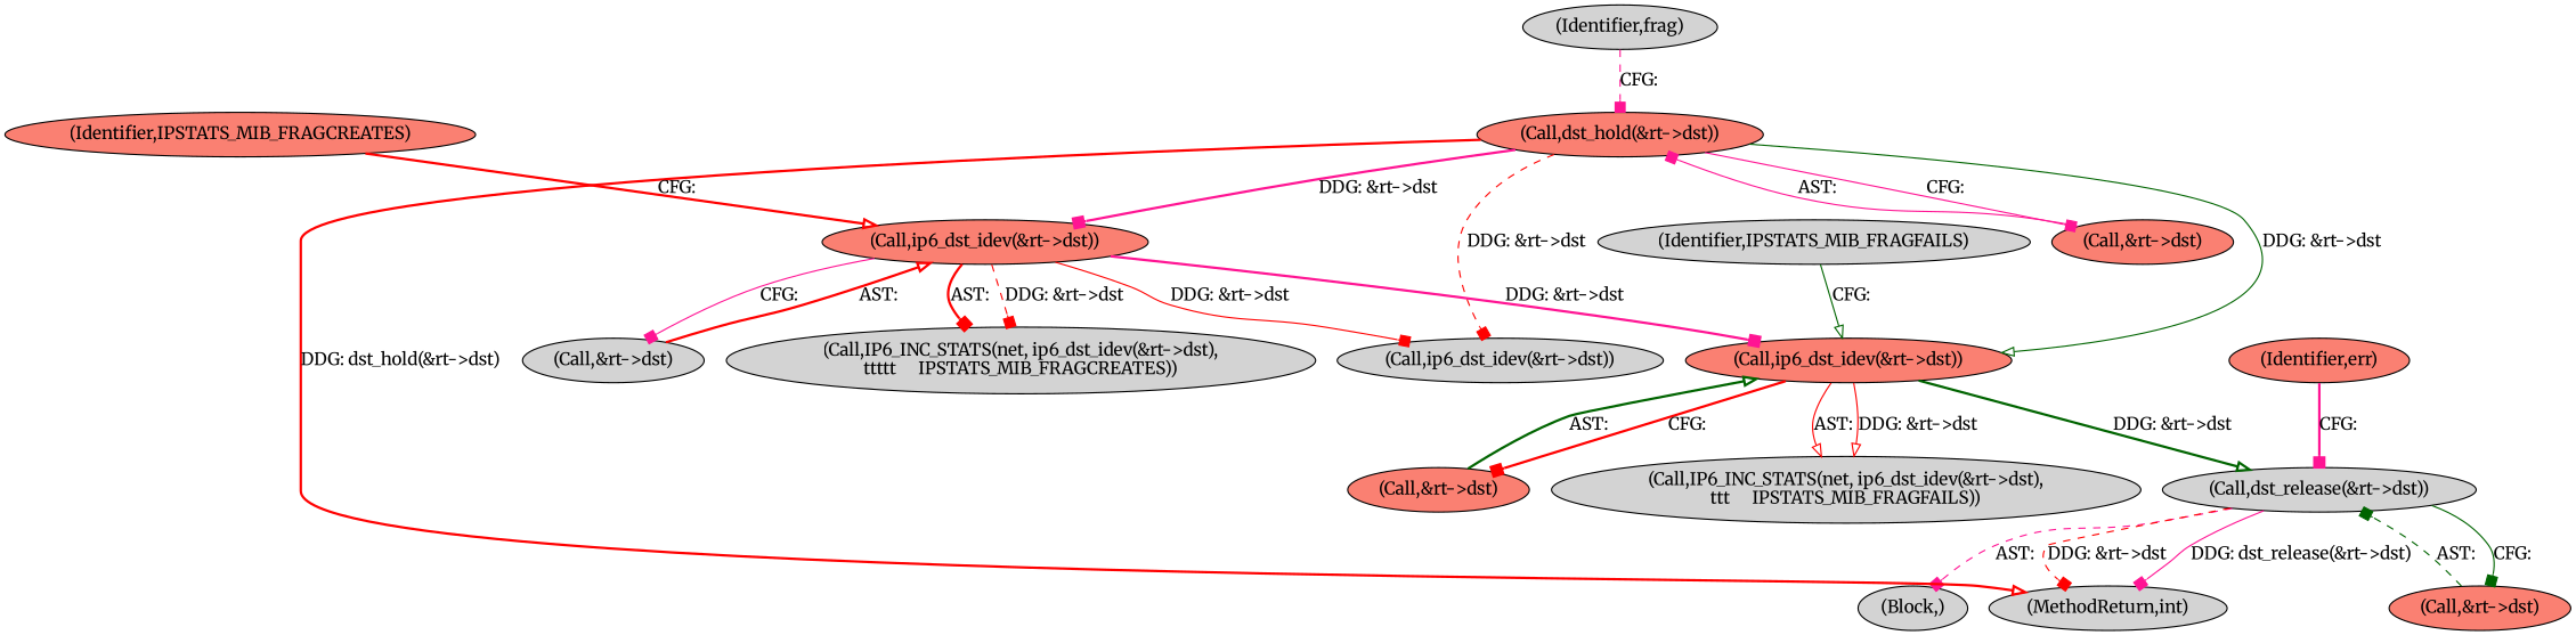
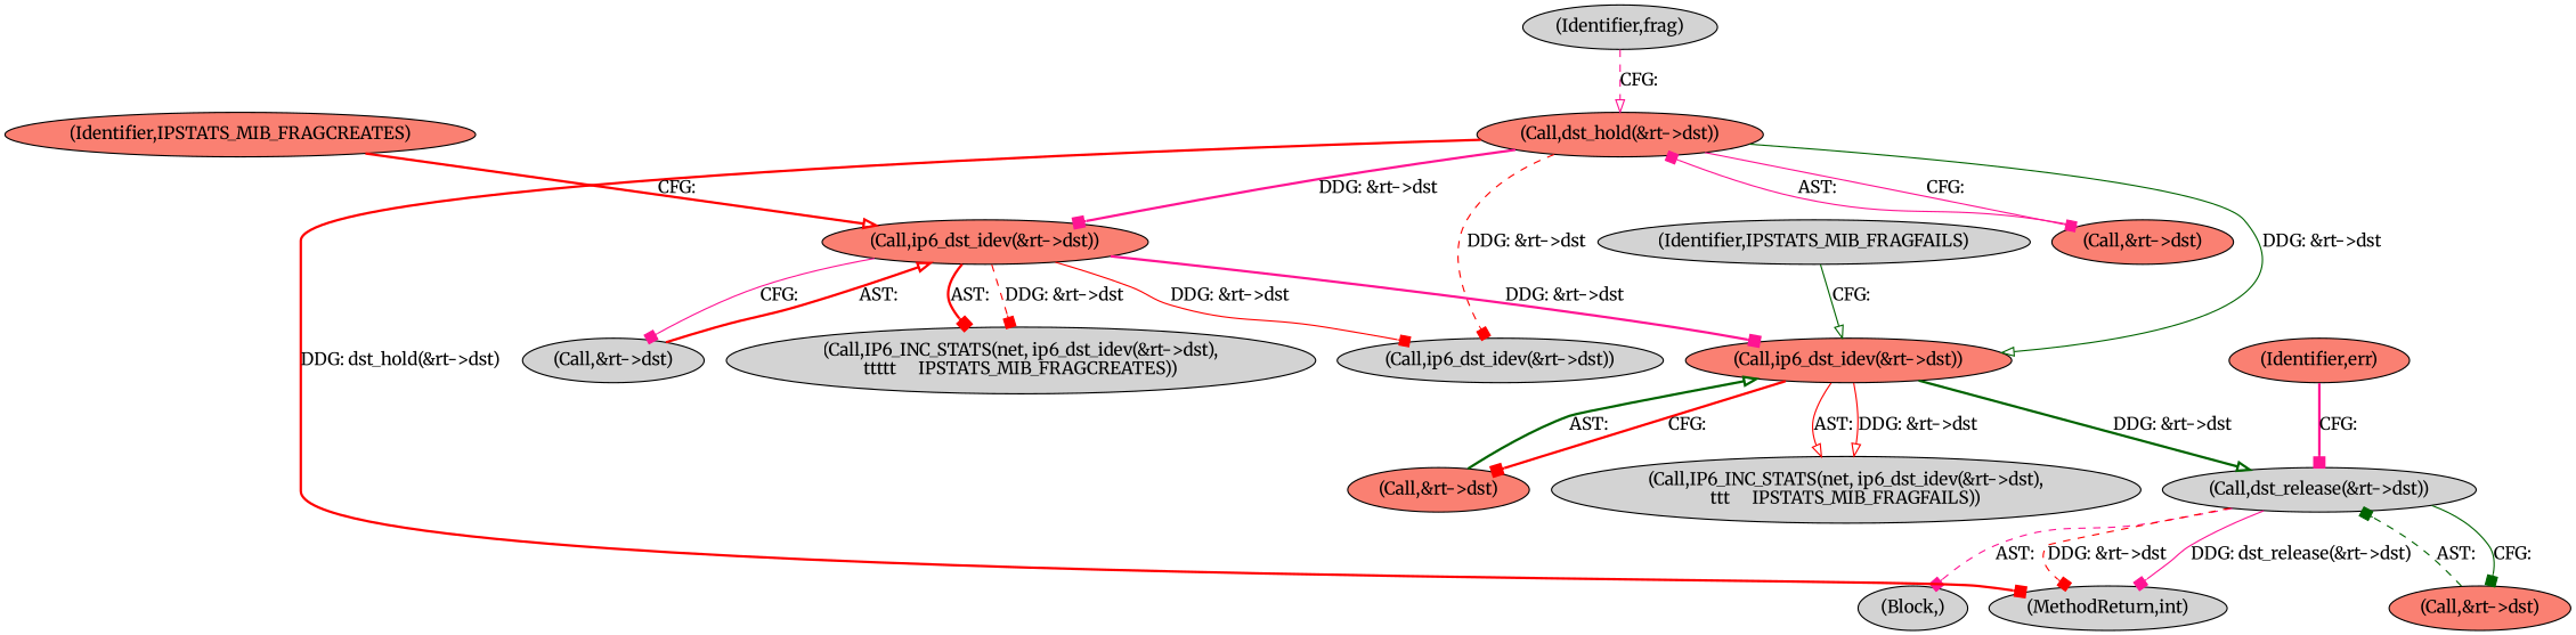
  digraph {
    fontname=Merriweather
    node [fillcolor=lightgrey fontname=Merriweather style=filled]
    edge [arrowhead=box color=red fontname=Merriweather style=solid]
    n1 [label="(Call,dst_release(&rt->dst))"]
    n2 [fillcolor=salmon label="(Call,&rt->dst)"]
    n3 [label="(Block,)"]
    n4 [label="(MethodReturn,int)"]
    n5 [fillcolor=salmon label="(Call,ip6_dst_idev(&rt->dst))"]
    n6 [label="(Call,IP6_INC_STATS(net, ip6_dst_idev(&rt->dst),\n\t\t\t      IPSTATS_MIB_FRAGFAILS))"]
    n7 [fillcolor=salmon label="(Call,&rt->dst)"]
    n8 [fillcolor=salmon label="(Call,dst_hold(&rt->dst))"]
    n9 [fillcolor=salmon label="(Call,ip6_dst_idev(&rt->dst))"]
    n10 [fillcolor=salmon label="(Call,&rt->dst)"]
    n11 [label="(Call,ip6_dst_idev(&rt->dst))"]
    n12 [label="(Call,IP6_INC_STATS(net, ip6_dst_idev(&rt->dst),\n\t\t\t\t\t      IPSTATS_MIB_FRAGCREATES))"]
    n13 [label="(Call,&rt->dst)"]
    n14 [fillcolor=salmon label="(Identifier,err)"]
    n15 [label="(Identifier,IPSTATS_MIB_FRAGFAILS)"]
    n16 [fillcolor=salmon label="(Identifier,IPSTATS_MIB_FRAGCREATES)"]
    n17 [label="(Identifier,frag)"]
    n1 -> n2 [color=darkgreen label="CFG: "]
    n1 -> n3 [color=deeppink label="AST: " style=dashed]
    n1 -> n4 [label="DDG: &rt->dst" style=dashed]
    n1 -> n4 [color=deeppink label="DDG: dst_release(&rt->dst)"]
    n2 -> n1 [color=darkgreen label="AST: " style=dashed]
    n5 -> n1 [arrowhead=onormal color=darkgreen label="DDG: &rt->dst" style=bold]
    n5 -> n6 [arrowhead=onormal label="AST: "]
    n5 -> n6 [arrowhead=onormal label="DDG: &rt->dst"]
    n5 -> n7 [label="CFG: " style=bold]
    n7 -> n5 [arrowhead=onormal color=darkgreen label="AST: " style=bold]
-   n8 -> n4 [arrowhead=onormal label="DDG: dst_hold(&rt->dst)" style=bold]
+   n8 -> n4 [label="DDG: dst_hold(&rt->dst)" style=bold]
    n8 -> n5 [arrowhead=onormal color=darkgreen label="DDG: &rt->dst"]
    n8 -> n9 [color=deeppink label="DDG: &rt->dst" style=bold]
    n8 -> n10 [color=deeppink label="CFG: "]
    n8 -> n11 [label="DDG: &rt->dst" style=dashed]
    n9 -> n5 [color=deeppink label="DDG: &rt->dst" style=bold]
    n9 -> n11 [label="DDG: &rt->dst"]
    n9 -> n12 [label="AST: " style=bold]
    n9 -> n12 [label="DDG: &rt->dst" style=dashed]
    n9 -> n13 [color=deeppink label="CFG: "]
    n10 -> n8 [color=deeppink label="AST: "]
    n13 -> n9 [arrowhead=onormal label="AST: " style=bold]
    n14 -> n1 [color=deeppink label="CFG: " style=bold]
    n15 -> n5 [arrowhead=onormal color=darkgreen label="CFG: "]
    n16 -> n9 [arrowhead=onormal label="CFG: " style=bold]
-   n17 -> n8 [color=deeppink label="CFG: " style=dashed]
+   n17 -> n8 [arrowhead=onormal color=deeppink label="CFG: " style=dashed]
  }
